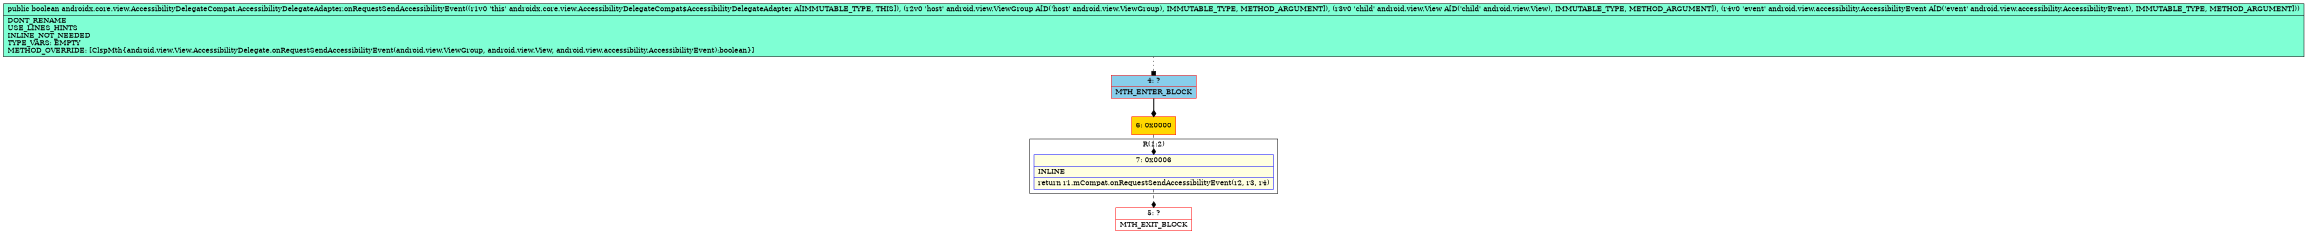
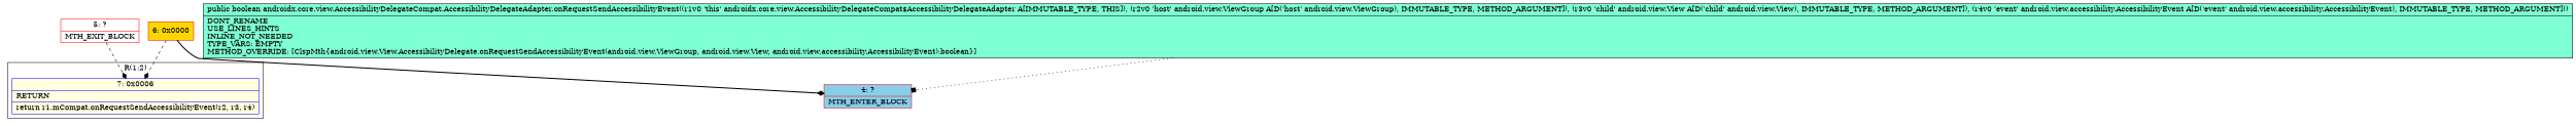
  digraph {
    node [color=red shape=record style=filled]
    edge [arrowhead=diamond style=dashed]
-   n1 [color=blue fillcolor=lightyellow label="{7\:\ 0x0006|INLINE\l|return r1.mCompat.onRequestSendAccessibilityEvent(r2, r3, r4)\l}"]
+   n1 [color=blue fillcolor=lightyellow label="{7\:\ 0x0006|RETURN\l|return r1.mCompat.onRequestSendAccessibilityEvent(r2, r3, r4)\l}"]
    n2 [fillcolor=white label="{5\:\ ?|MTH_EXIT_BLOCK\l}"]
    n3 [fillcolor=skyblue label="{4\:\ ?|MTH_ENTER_BLOCK\l}"]
    n4 [fillcolor=gold label="{6\:\ 0x0000}"]
    n5 [fillcolor=aquamarine label="{public boolean androidx.core.view.AccessibilityDelegateCompat.AccessibilityDelegateAdapter.onRequestSendAccessibilityEvent((r1v0 'this' androidx.core.view.AccessibilityDelegateCompat$AccessibilityDelegateAdapter A[IMMUTABLE_TYPE, THIS]), (r2v0 'host' android.view.ViewGroup A[D('host' android.view.ViewGroup), IMMUTABLE_TYPE, METHOD_ARGUMENT]), (r3v0 'child' android.view.View A[D('child' android.view.View), IMMUTABLE_TYPE, METHOD_ARGUMENT]), (r4v0 'event' android.view.accessibility.AccessibilityEvent A[D('event' android.view.accessibility.AccessibilityEvent), IMMUTABLE_TYPE, METHOD_ARGUMENT]))  | DONT_RENAME\lUSE_LINES_HINTS\lINLINE_NOT_NEEDED\lTYPE_VARS: EMPTY\lMETHOD_OVERRIDE: [ClspMth\{android.view.View.AccessibilityDelegate.onRequestSendAccessibilityEvent(android.view.ViewGroup, android.view.View, android.view.accessibility.AccessibilityEvent):boolean\}]\l}" color=""]
    subgraph cluster_1 {
      label="R(1:2)"
      n1
    }
-   n1 -> n2
-   n3 -> n4 [style=bold]
+   n2 -> n1
+   n4 -> n3 [style=bold]
    n4 -> n1
    n5 -> n3 [arrowhead=box style=dotted]
  }
